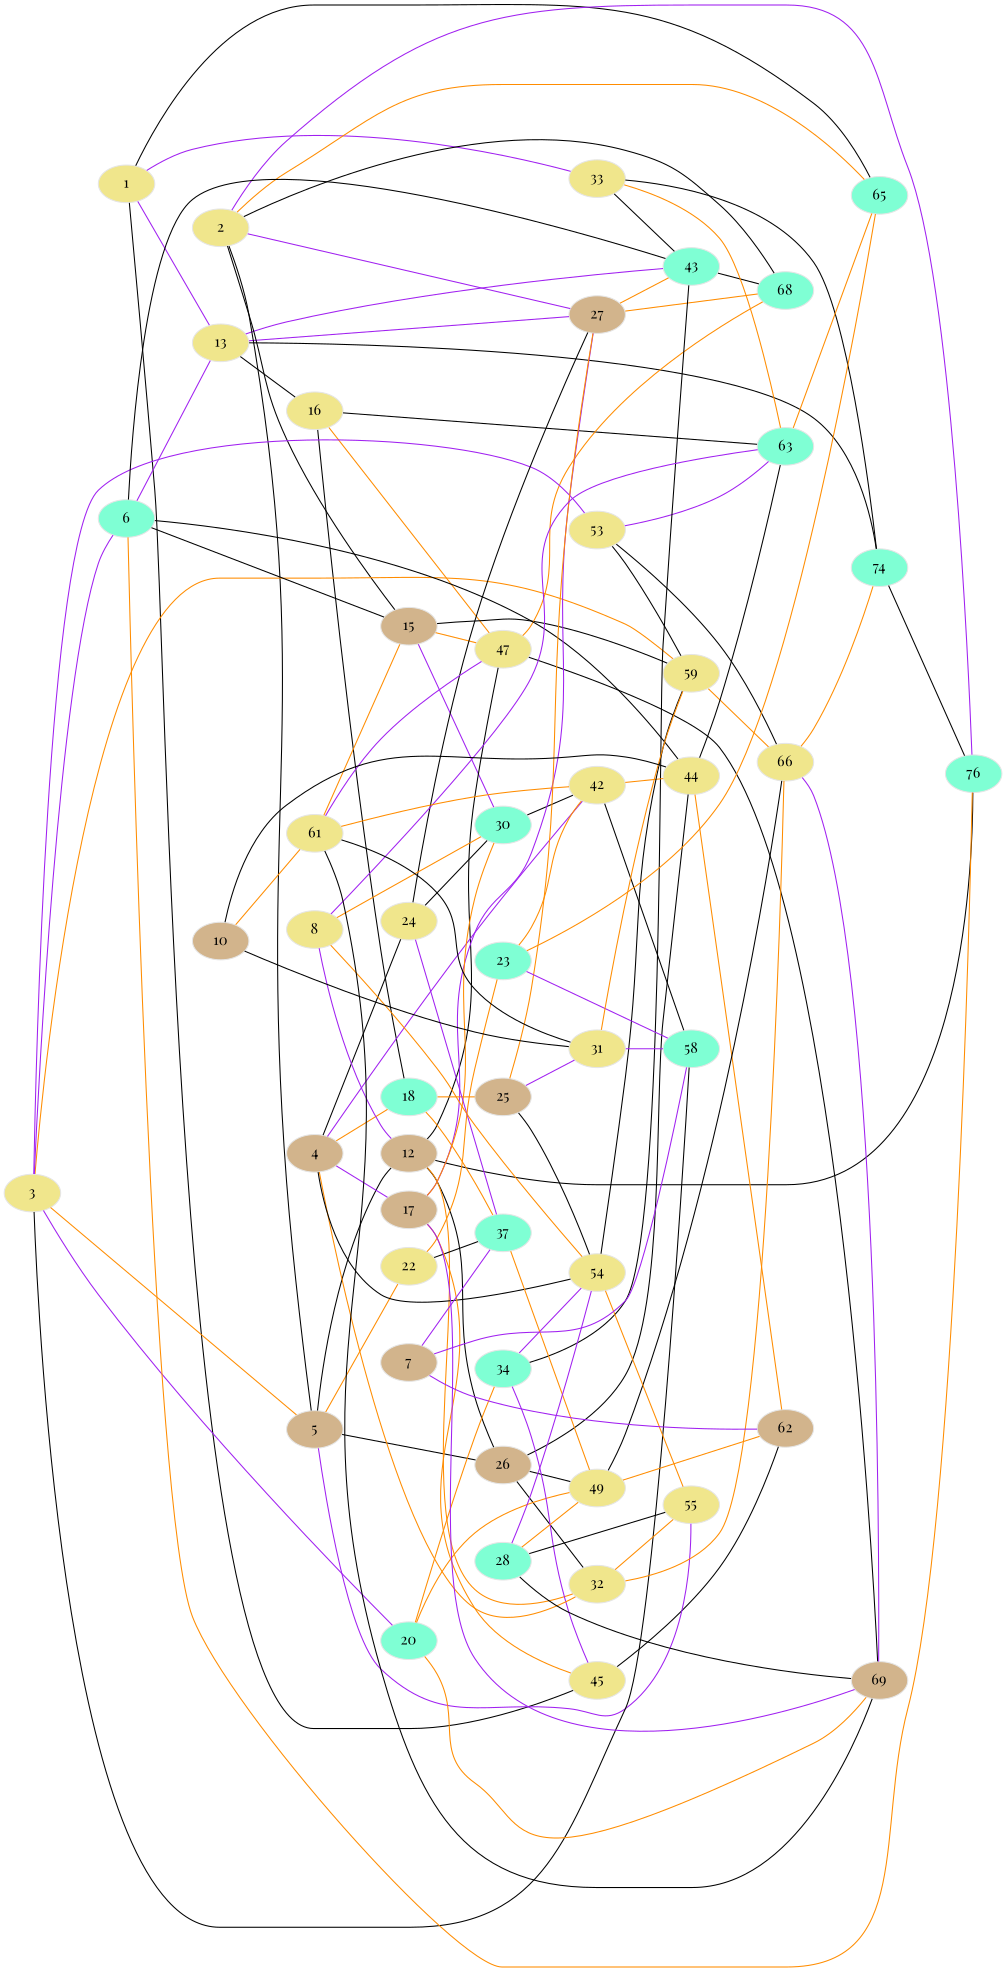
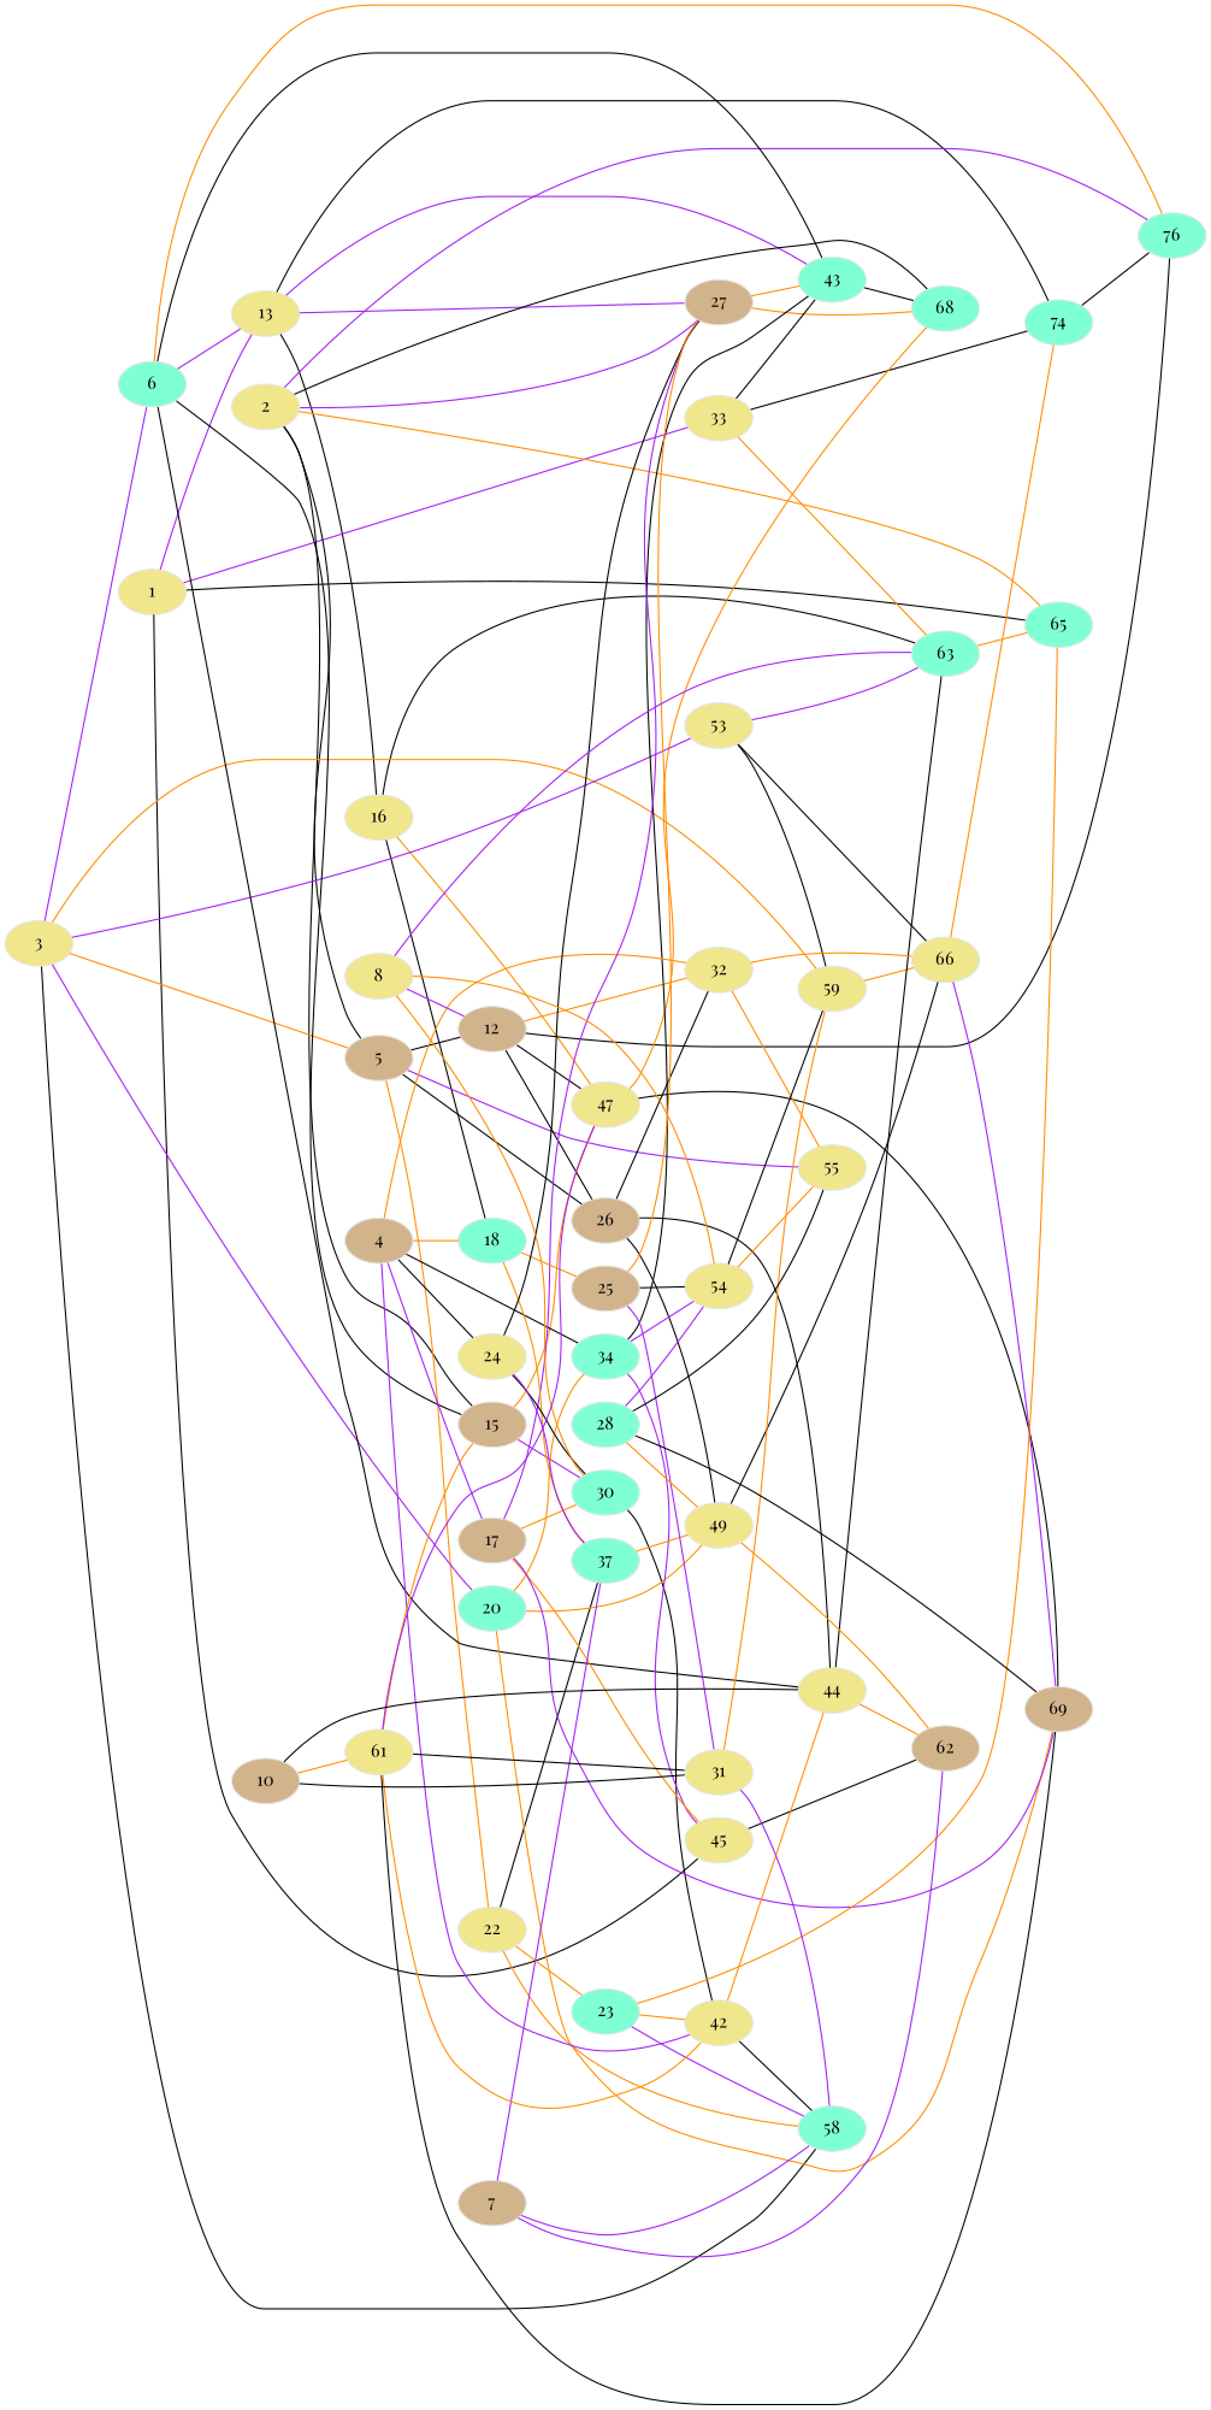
  graph {
    fontname="Playfair Display"
    rankdir=LR
    node [color=gray90 fillcolor=khaki fontname="Playfair Display" style=filled]
    edge [color=black fontname="Playfair Display"]
    13 [super="+35"]
    27 [fillcolor=tan super="+71"]
    43 [fillcolor=aquamarine super="+70"]
    16
    74 [fillcolor=aquamarine]
    1
    33
    45 [super="+57"]
    65 [fillcolor=aquamarine]
    63 [fillcolor=aquamarine super="+67"]
    62 [fillcolor=tan]
    2 [super="+29"]
    5 [fillcolor=tan super="+9"]
    15 [fillcolor=tan super="+19"]
    68 [fillcolor=aquamarine]
    76 [fillcolor=aquamarine]
    12 [fillcolor=tan super="+46"]
    22
    26 [fillcolor=tan super="+52"]
    55
    59 [super="+72"]
    30 [fillcolor=aquamarine super="+38"]
    47 [super="+48"]
    3 [super="+14"]
    6 [fillcolor=aquamarine super="+36"]
    20 [fillcolor=aquamarine]
    53
    58 [fillcolor=aquamarine super="+60"]
    44 [super="+61"]
    34 [fillcolor=aquamarine super="+77"]
    69 [fillcolor=tan super="+75"]
    49 [super="+56"]
    66 [super="+78"]
    4 [fillcolor=tan super="+39"]
    17 [fillcolor=tan super="+21"]
    18 [fillcolor=aquamarine]
    24
    32 [super="+51"]
    42 [super="+50"]
    37 [fillcolor=aquamarine super="+40"]
    25 [fillcolor=tan]
    54 [super="+73"]
    23 [fillcolor=aquamarine]
    7 [fillcolor=tan]
    8
    n46 [label=61 super="+64"]
    31 [super="+41"]
    10 [fillcolor=tan]
    28 [fillcolor=aquamarine]
    13 -- 27 [color=purple]
    13 -- 43 [color=purple]
    13 -- 16
    13 -- 74
    27 -- 43 [color=darkorange]
    27 -- 68 [color=darkorange]
    43 -- 68
    16 -- 63
    16 -- 47 [color=darkorange]
    16 -- 18
    74 -- 76
    1 -- 13 [color=purple]
    1 -- 33 [color=purple]
    1 -- 45
    1 -- 65
    33 -- 43
    33 -- 74
    33 -- 63 [color=darkorange]
    45 -- 62
    63 -- 65 [color=darkorange]
    2 -- 27 [color=purple]
    2 -- 65 [color=darkorange]
    2 -- 5
    2 -- 15
    2 -- 68
    2 -- 76 [color=purple]
    5 -- 12
    5 -- 22 [color=darkorange]
    5 -- 26
    5 -- 55 [color=purple]
-   15 -- 59
    15 -- 30 [color=purple]
    15 -- 47 [color=darkorange]
    12 -- 76
    12 -- 26
    12 -- 47
    12 -- 32 [color=darkorange]
+   22 -- 58 [color=darkorange]
    22 -- 37
    22 -- 23 [color=darkorange]
    26 -- 44
    26 -- 49
    26 -- 32 [weight=2]
    59 -- 66 [color=darkorange]
    30 -- 42
    47 -- 68 [color=darkorange]
    47 -- 69
    3 -- 5 [color=darkorange]
    3 -- 59 [color=darkorange]
    3 -- 6 [color=purple]
    3 -- 20 [color=purple]
    3 -- 53 [color=purple]
    3 -- 58
    6 -- 13 [color=purple]
    6 -- 43
    6 -- 15
    6 -- 76 [color=darkorange]
    6 -- 44
    20 -- 34 [color=darkorange]
    20 -- 69 [color=darkorange]
    20 -- 49 [color=darkorange]
    53 -- 63 [color=purple]
    53 -- 59
    53 -- 66
    44 -- 63
    44 -- 62 [color=darkorange]
    34 -- 43
    34 -- 45 [color=purple weight=2]
    34 -- 54 [color=purple]
    49 -- 62 [color=darkorange]
    49 -- 66
    66 -- 74 [color=darkorange]
    66 -- 69 [color=purple]
-   4 -- 54
+   4 -- 34
    4 -- 17 [color=purple]
    4 -- 18 [color=darkorange]
    4 -- 24
    4 -- 32 [color=darkorange]
    4 -- 42 [color=purple]
    17 -- 27 [color=purple]
    17 -- 45 [color=darkorange]
    17 -- 30 [color=darkorange weight=2]
    17 -- 69 [color=purple]
    18 -- 37 [color=darkorange]
    18 -- 25 [color=darkorange]
    24 -- 27
    24 -- 30
    24 -- 37 [color=purple]
    32 -- 55 [color=darkorange]
    32 -- 66 [color=darkorange]
    42 -- 58
    42 -- 44 [color=darkorange]
    37 -- 49 [color=darkorange]
    25 -- 27 [color=darkorange]
    25 -- 54
    25 -- 31 [color=purple]
    54 -- 55 [color=darkorange]
    54 -- 59
    23 -- 65 [color=darkorange]
    23 -- 58 [color=purple]
    23 -- 42 [color=darkorange]
    7 -- 62 [color=purple]
    7 -- 58 [color=purple]
    7 -- 37 [color=purple weight=2]
    8 -- 63 [color=purple]
    8 -- 12 [color=purple]
    8 -- 30 [color=darkorange]
    8 -- 54 [color=darkorange]
    n46 -- 15 [color=darkorange]
    n46 -- 47 [color=purple]
    n46 -- 69
    n46 -- 42 [color=darkorange]
    n46 -- 31
    31 -- 59 [color=darkorange]
    31 -- 58 [color=purple]
    10 -- 44
    10 -- n46 [color=darkorange]
    10 -- 31 [weight=2]
    28 -- 55
    28 -- 69
    28 -- 49 [color=darkorange]
    28 -- 54 [color=purple]
  }
